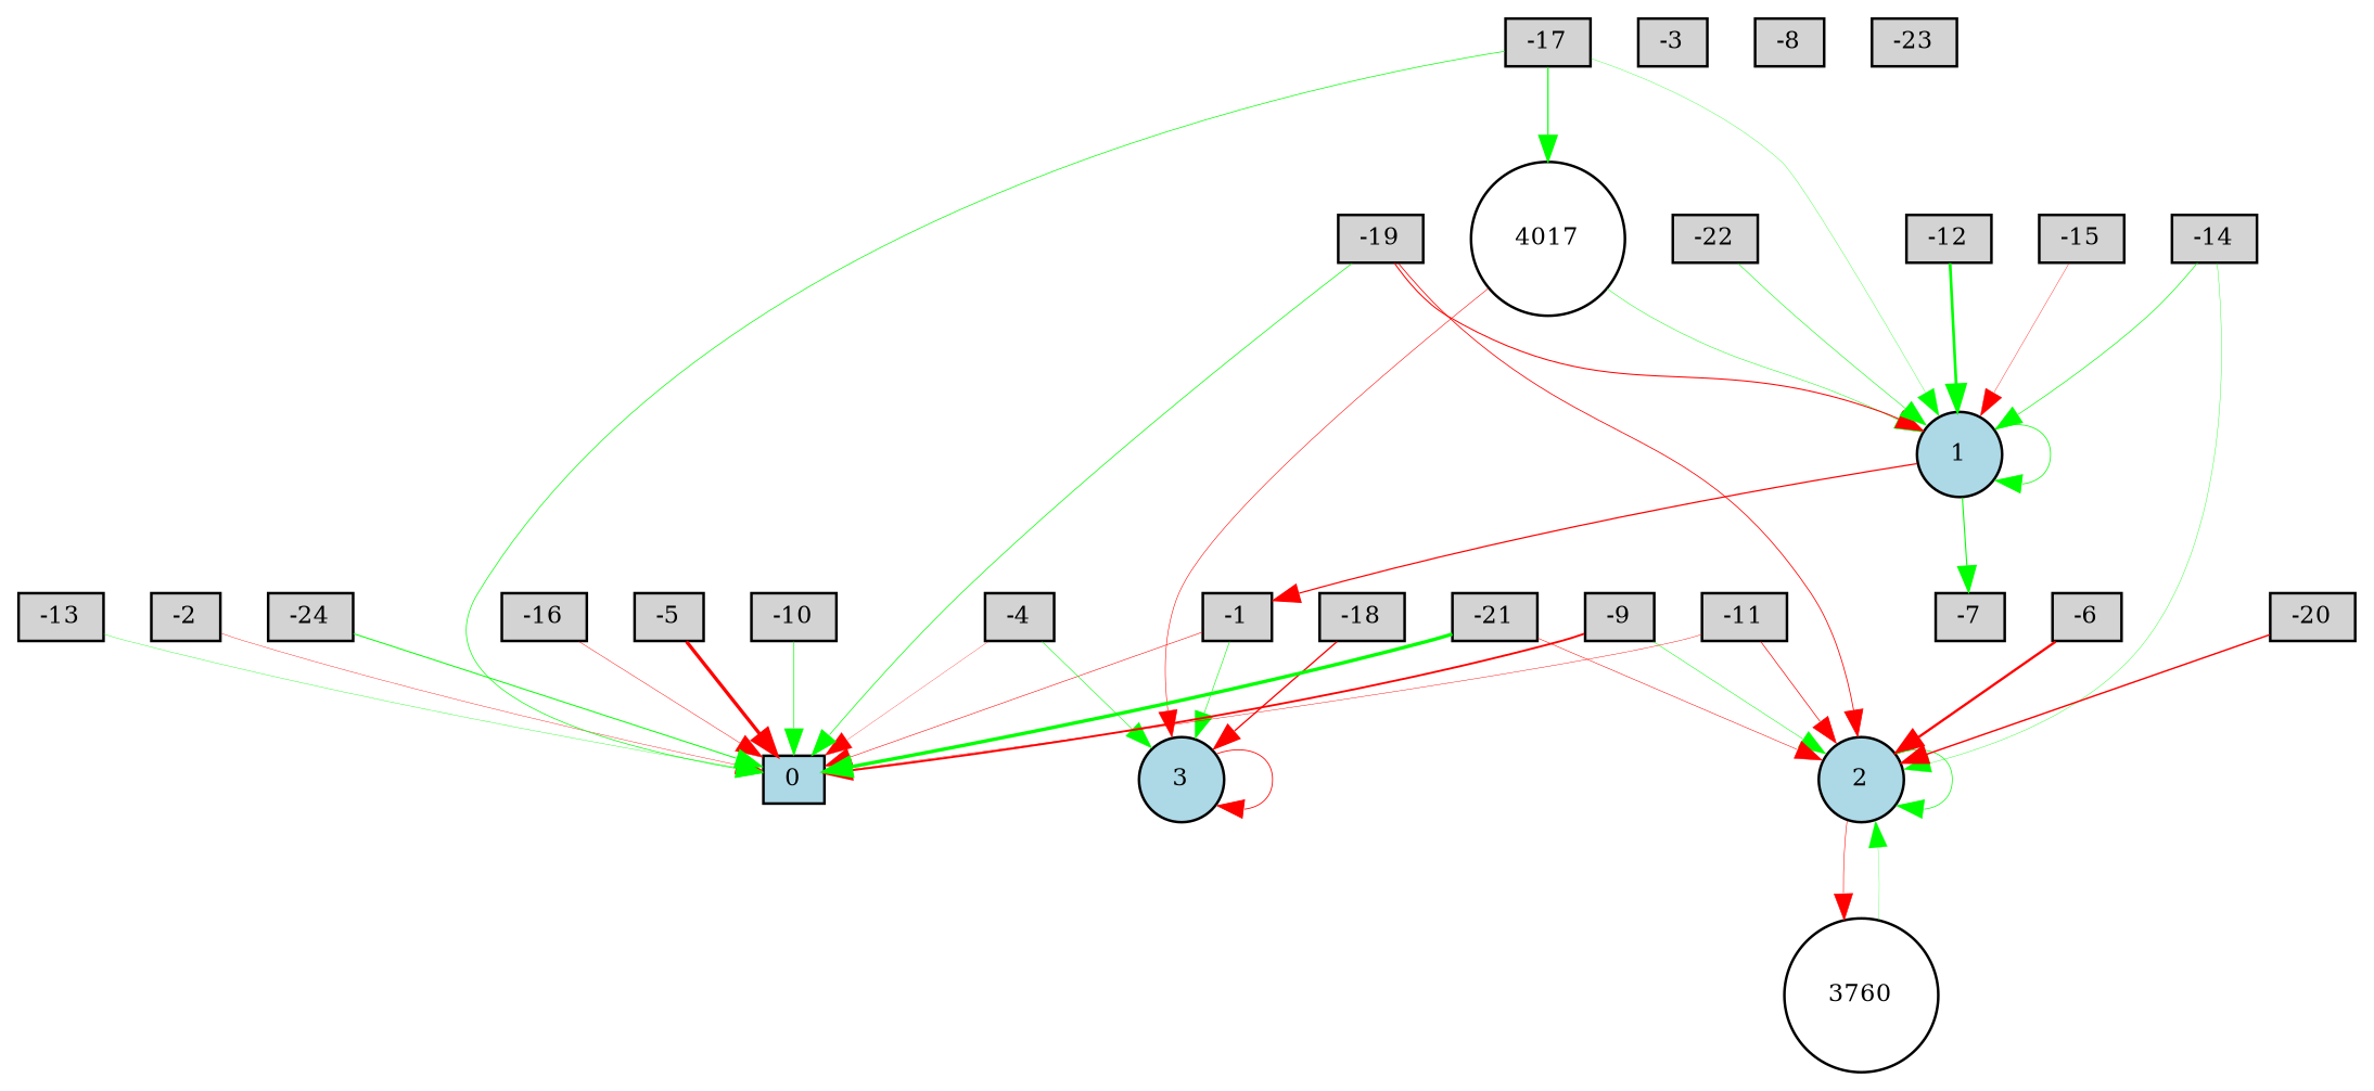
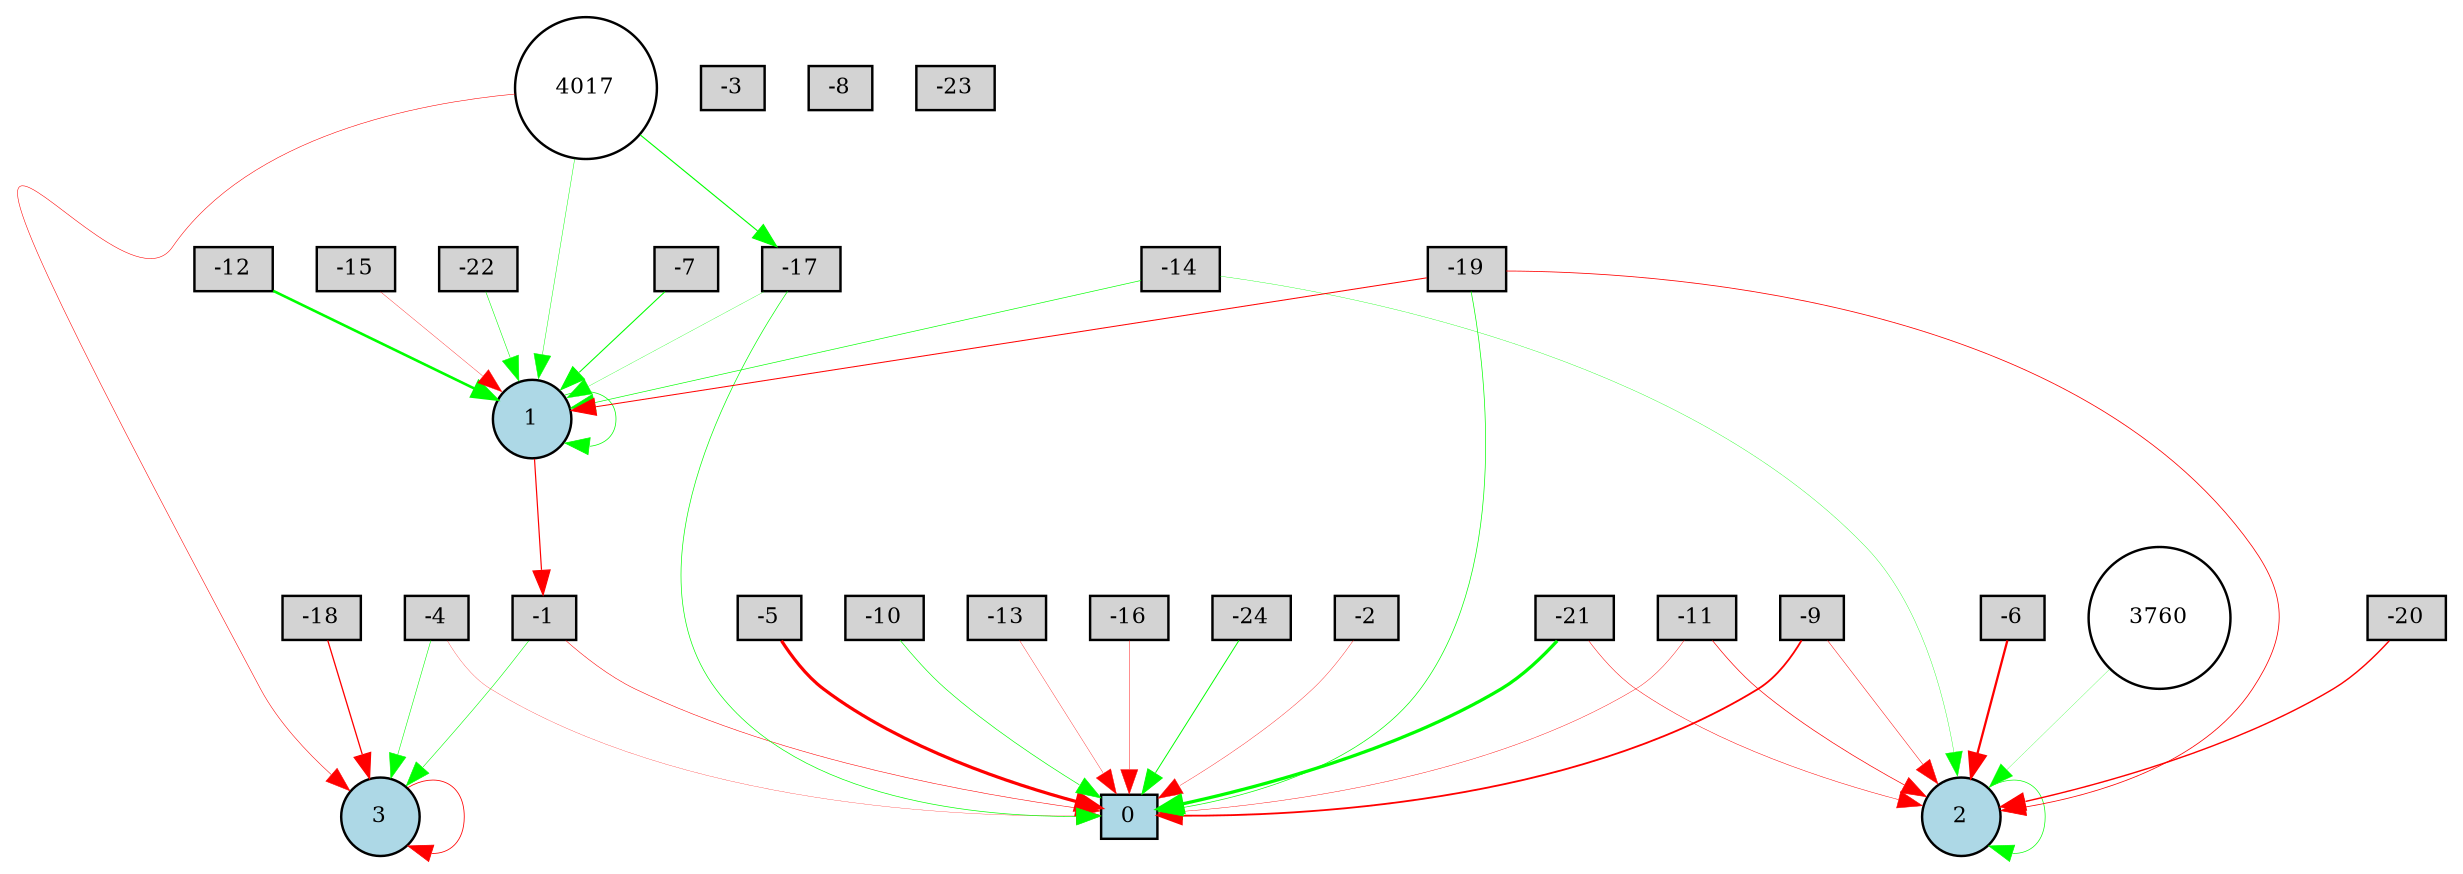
  digraph {
    node [fillcolor=lightgray fontsize=9 shape=box style=filled]
    edge [color=red style=solid]
    -1 [height=0.2 width=0.2]
    0 [fillcolor=lightblue height=0.2 width=0.2]
    3 [fillcolor=lightblue height=0.2 shape=circle width=0.2]
    1 [fillcolor=lightblue height=0.2 shape=circle width=0.2]
    -2 [height=0.2 width=0.2]
    -3 [height=0.2 width=0.2]
    -4 [height=0.2 width=0.2]
    -5 [height=0.2 width=0.2]
    -6 [height=0.2 width=0.2]
    2 [fillcolor=lightblue height=0.2 shape=circle width=0.2]
    3760 [fillcolor=white height=0.2 shape=circle width=0.2]
    -7 [height=0.2 width=0.2]
    -8 [height=0.2 width=0.2]
    -9 [height=0.2 width=0.2]
    -10 [height=0.2 width=0.2]
    -11 [height=0.2 width=0.2]
    -12 [height=0.2 width=0.2]
    -13 [height=0.2 width=0.2]
    -14 [height=0.2 width=0.2]
    -15 [height=0.2 width=0.2]
    -16 [height=0.2 width=0.2]
    -17 [height=0.2 width=0.2]
    4017 [fillcolor=white height=0.2 shape=circle width=0.2]
    -18 [height=0.2 width=0.2]
    -19 [height=0.2 width=0.2]
    -20 [height=0.2 width=0.2]
    -21 [height=0.2 width=0.2]
    -22 [height=0.2 width=0.2]
    -23 [height=0.2 width=0.2]
    -24 [height=0.2 width=0.2]
    -1 -> 0 [penwidth=0.2182387474030102]
    -1 -> 3 [color=green penwidth=0.2321116561916897]
    3 -> 3 [penwidth=0.33186236714619866]
    1 -> -1 [penwidth=0.48653338507327315]
    1 -> 1 [color=green penwidth=0.2993883340664859]
    -2 -> 0 [penwidth=0.1521780210003152]
    -4 -> 0 [penwidth=0.11098402066407234]
    -4 -> 3 [color=green penwidth=0.226816568502587]
    -5 -> 0 [penwidth=1.3081663155362122]
    -6 -> 2 [penwidth=0.9290720242499251]
    2 -> 2 [color=green penwidth=0.2804909137765627]
-   2 -> 3760 [penwidth=0.21891658283017182]
    3760 -> 2 [color=green penwidth=0.10567563205743376]
-   1 -> -7 [color=green penwidth=0.43459072820278677]
+   -7 -> 1 [color=green penwidth=0.43459072820278677]
    -9 -> 0 [penwidth=0.7431332388571628]
-   -9 -> 2 [color=green penwidth=0.19666984908034008]
+   -9 -> 2 [penwidth=0.19666984908034008]
    -10 -> 0 [color=green penwidth=0.26539088478999695]
    -11 -> 0 [penwidth=0.17044617823586045]
    -11 -> 2 [penwidth=0.28026766862247376]
    -12 -> 1 [color=green penwidth=1.063133708240379]
-   -13 -> 0 [color=green penwidth=0.1434666686909522]
+   -13 -> 0 [penwidth=0.1434666686909522]
    -14 -> 1 [color=green penwidth=0.2676773726921964]
    -14 -> 2 [color=green penwidth=0.14599707066150758]
    -15 -> 1 [penwidth=0.14314295640521588]
    -16 -> 0 [penwidth=0.17883910453217422]
    -17 -> 0 [color=green penwidth=0.2773137925551106]
    -17 -> 1 [color=green penwidth=0.1285237956180721]
-   -17 -> 4017 [color=green penwidth=0.4584855917333055]
+   4017 -> -17 [color=green penwidth=0.4584855917333055]
    4017 -> 3 [penwidth=0.22166945063205215]
    4017 -> 1 [color=green penwidth=0.18612277437260666]
    -18 -> 3 [penwidth=0.5294848290938068]
    -19 -> 0 [color=green penwidth=0.2852435728122338]
    -19 -> 1 [penwidth=0.41149337149946996]
    -19 -> 2 [penwidth=0.3225619916235303]
    -20 -> 2 [penwidth=0.5753219319875198]
    -21 -> 0 [color=green penwidth=1.3303399133987046]
    -21 -> 2 [penwidth=0.20125600014190181]
    -22 -> 1 [color=green penwidth=0.22012880663826406]
    -24 -> 0 [color=green penwidth=0.3942211682534844]
  }
